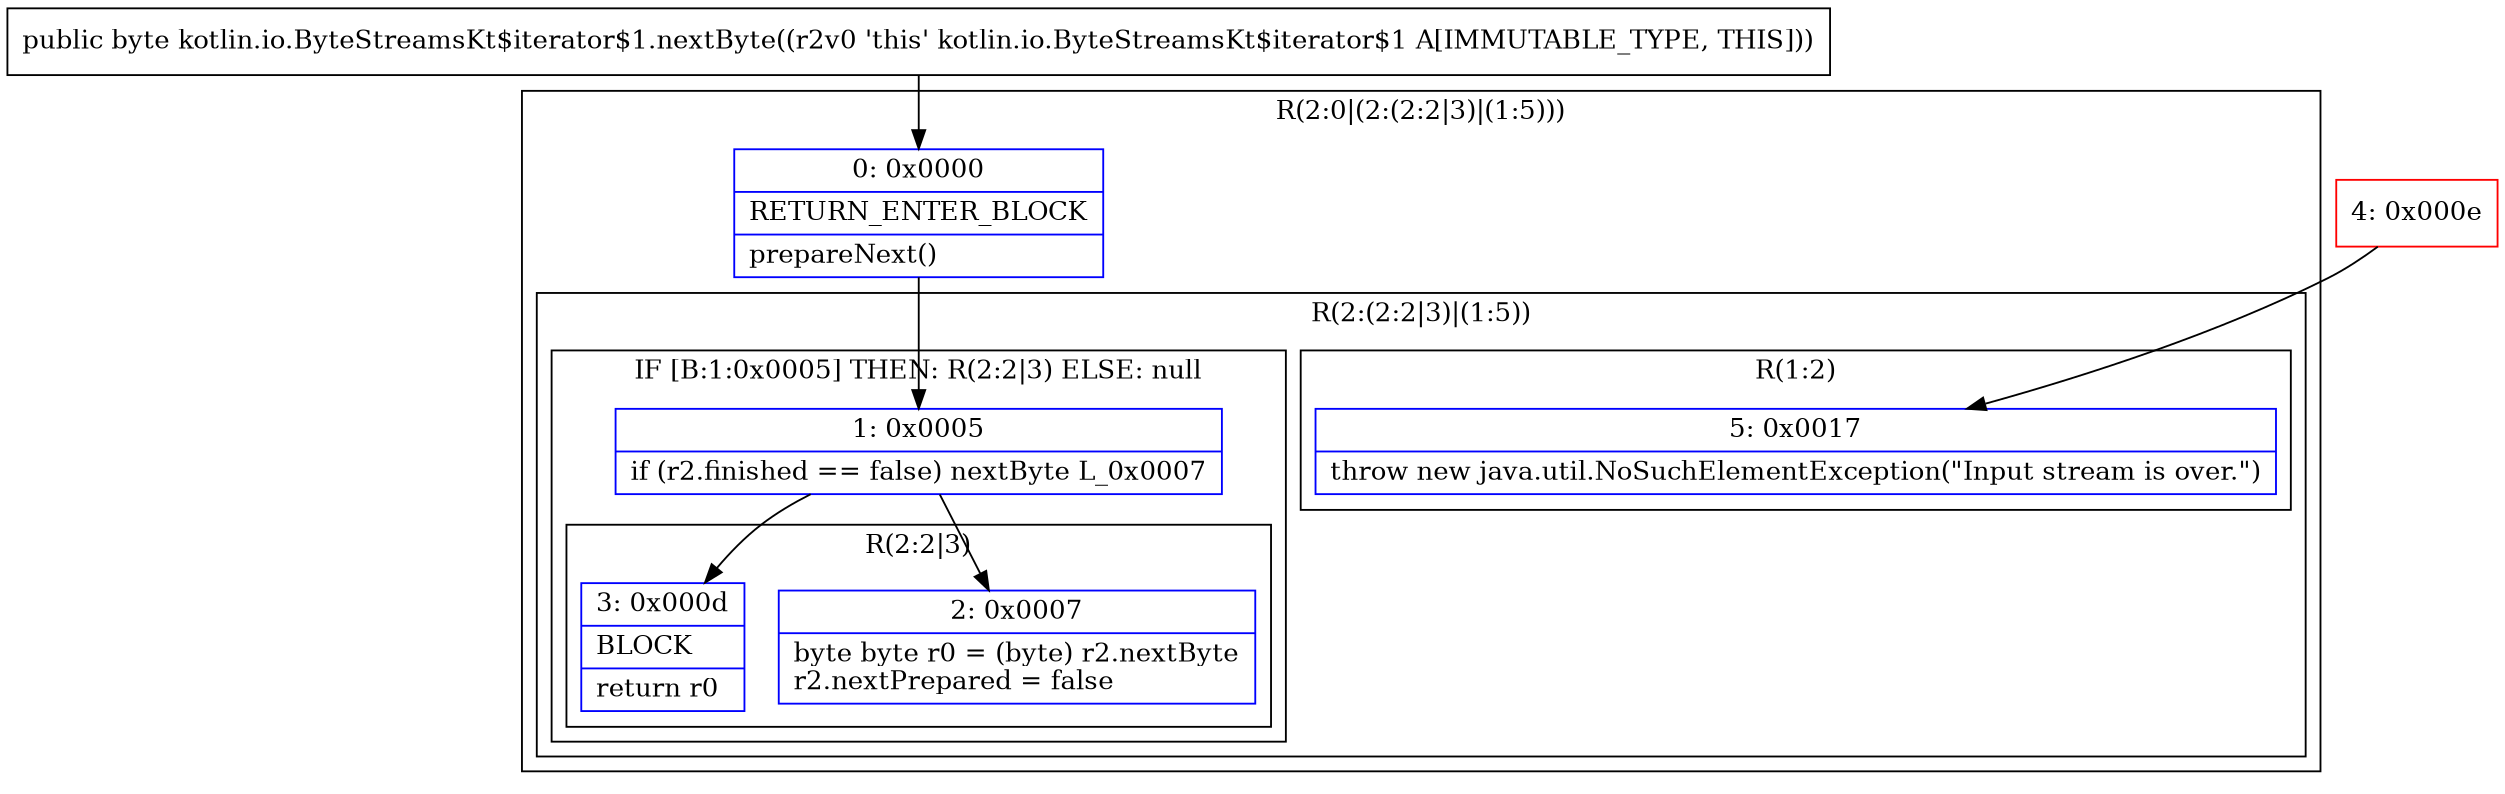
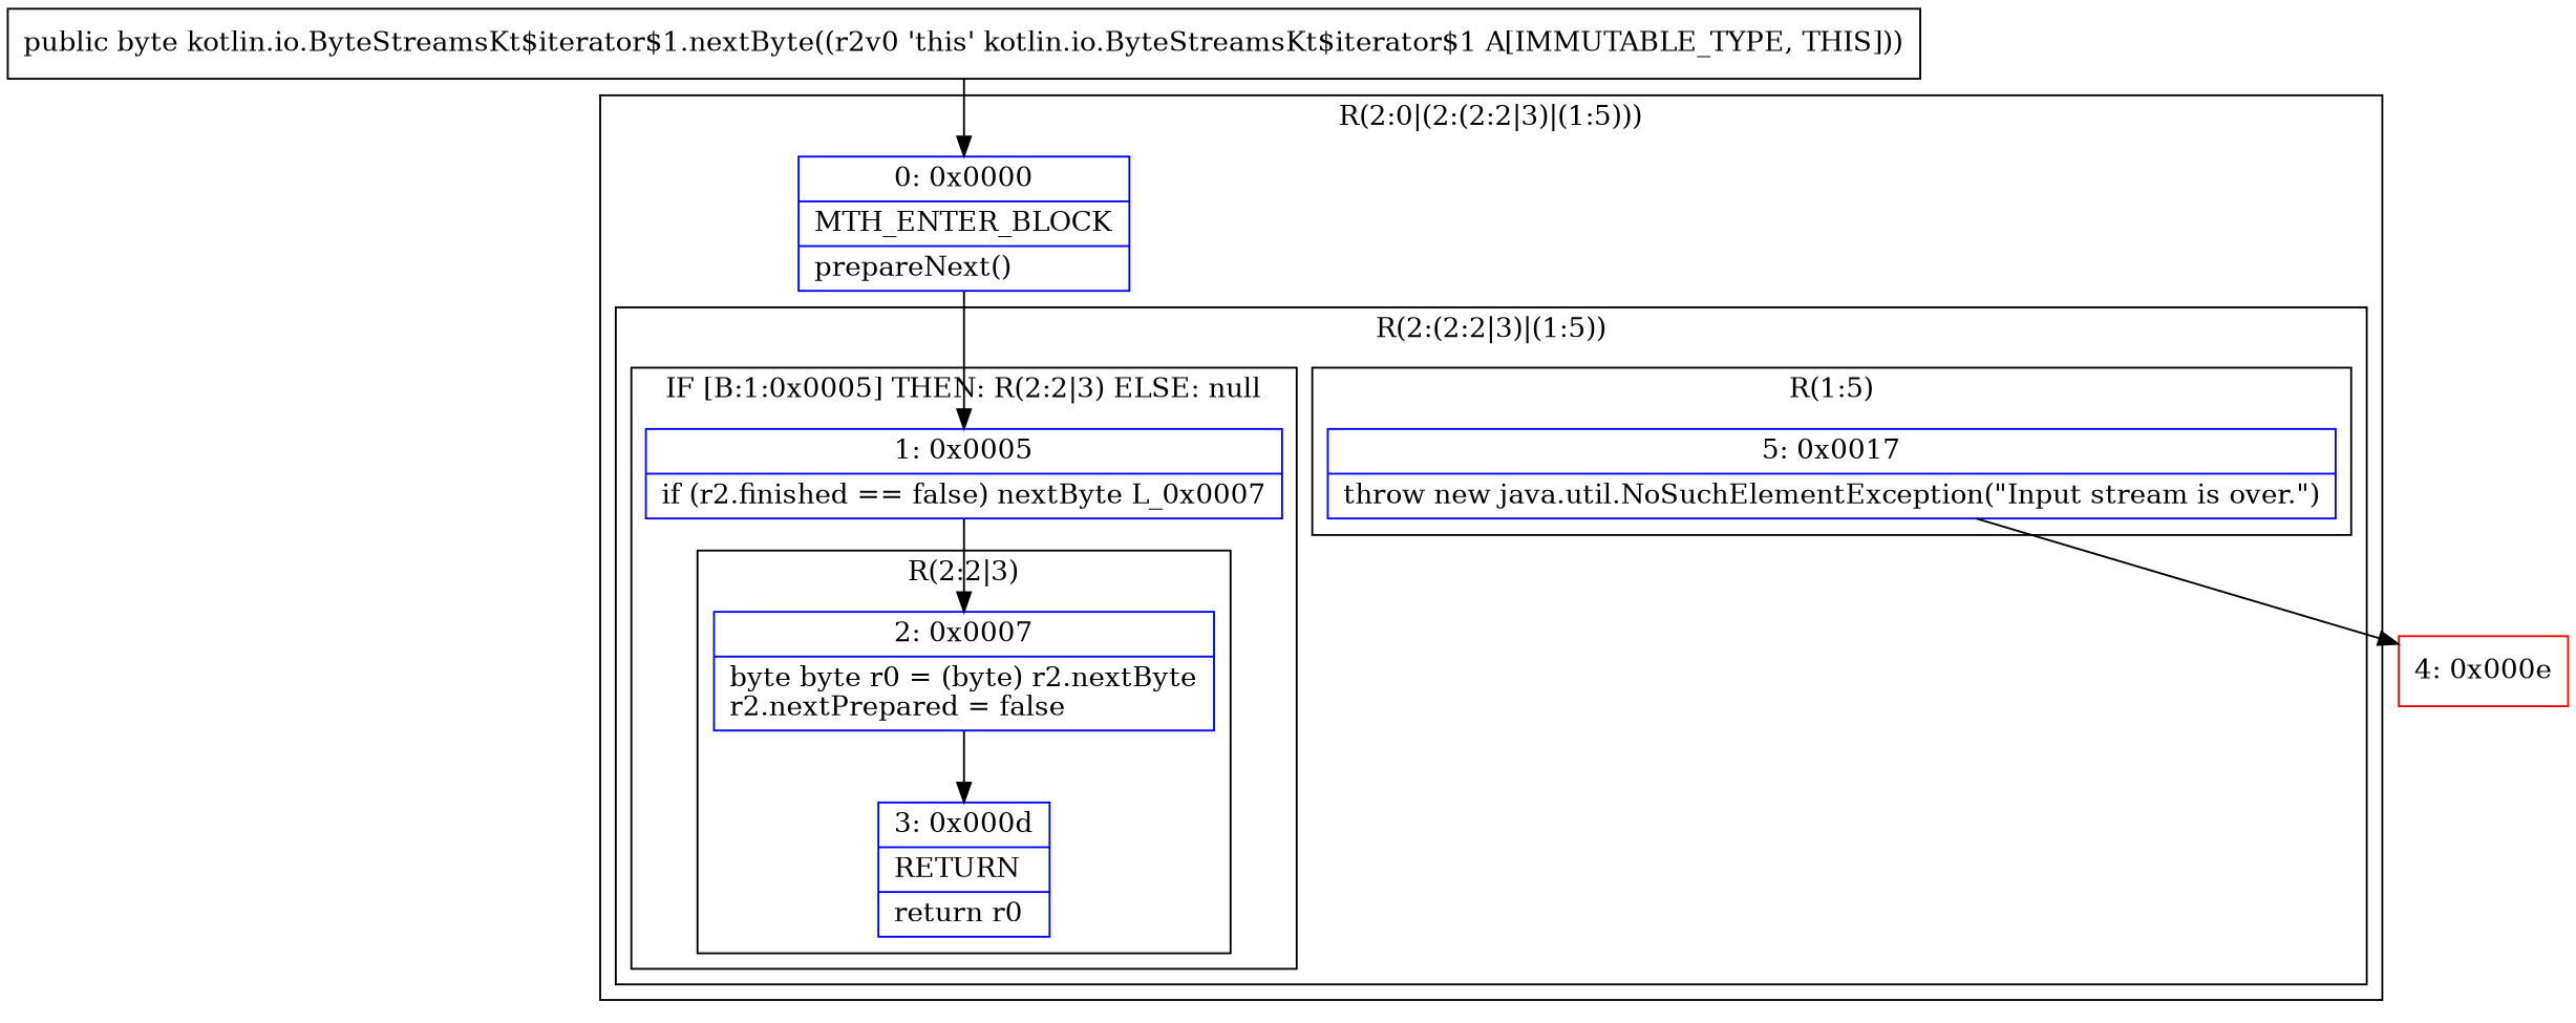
  digraph {
    node [color=blue shape=record]
    n1 [label="{2\:\ 0x0007|byte byte r0 = (byte) r2.nextByte\lr2.nextPrepared = false\l}"]
-   n2 [label="{3\:\ 0x000d|BLOCK\l|return r0\l}"]
+   n2 [label="{3\:\ 0x000d|RETURN\l|return r0\l}"]
    n3 [label="{1\:\ 0x0005|if (r2.finished == false) nextByte L_0x0007\l}"]
    n4 [label="{5\:\ 0x0017|throw new java.util.NoSuchElementException(\"Input stream is over.\")\l}"]
-   n5 [label="{0\:\ 0x0000|RETURN_ENTER_BLOCK\l|prepareNext()\l}"]
+   n5 [label="{0\:\ 0x0000|MTH_ENTER_BLOCK\l|prepareNext()\l}"]
    n6 [color=red label="{4\:\ 0x000e}"]
    n7 [label="{public byte kotlin.io.ByteStreamsKt$iterator$1.nextByte((r2v0 'this' kotlin.io.ByteStreamsKt$iterator$1 A[IMMUTABLE_TYPE, THIS])) }" color=""]
    subgraph cluster_1 {
      label="R(2:0|(2:(2:2|3)|(1:5)))"
      n5
      subgraph cluster_2 {
        label="R(2:(2:2|3)|(1:5))"
        subgraph cluster_3 {
          label="IF [B:1:0x0005] THEN: R(2:2|3) ELSE: null"
          n3
          subgraph cluster_4 {
            label="R(2:2|3)"
            n1
            n2
          }
        }
        subgraph cluster_5 {
-         label="R(1:2)"
+         label="R(1:5)"
          n4
        }
      }
    }
-   n3 -> n2
+   n1 -> n2
    n3 -> n1
    n5 -> n3
-   n6 -> n4
+   n4 -> n6
    n7 -> n5
  }
